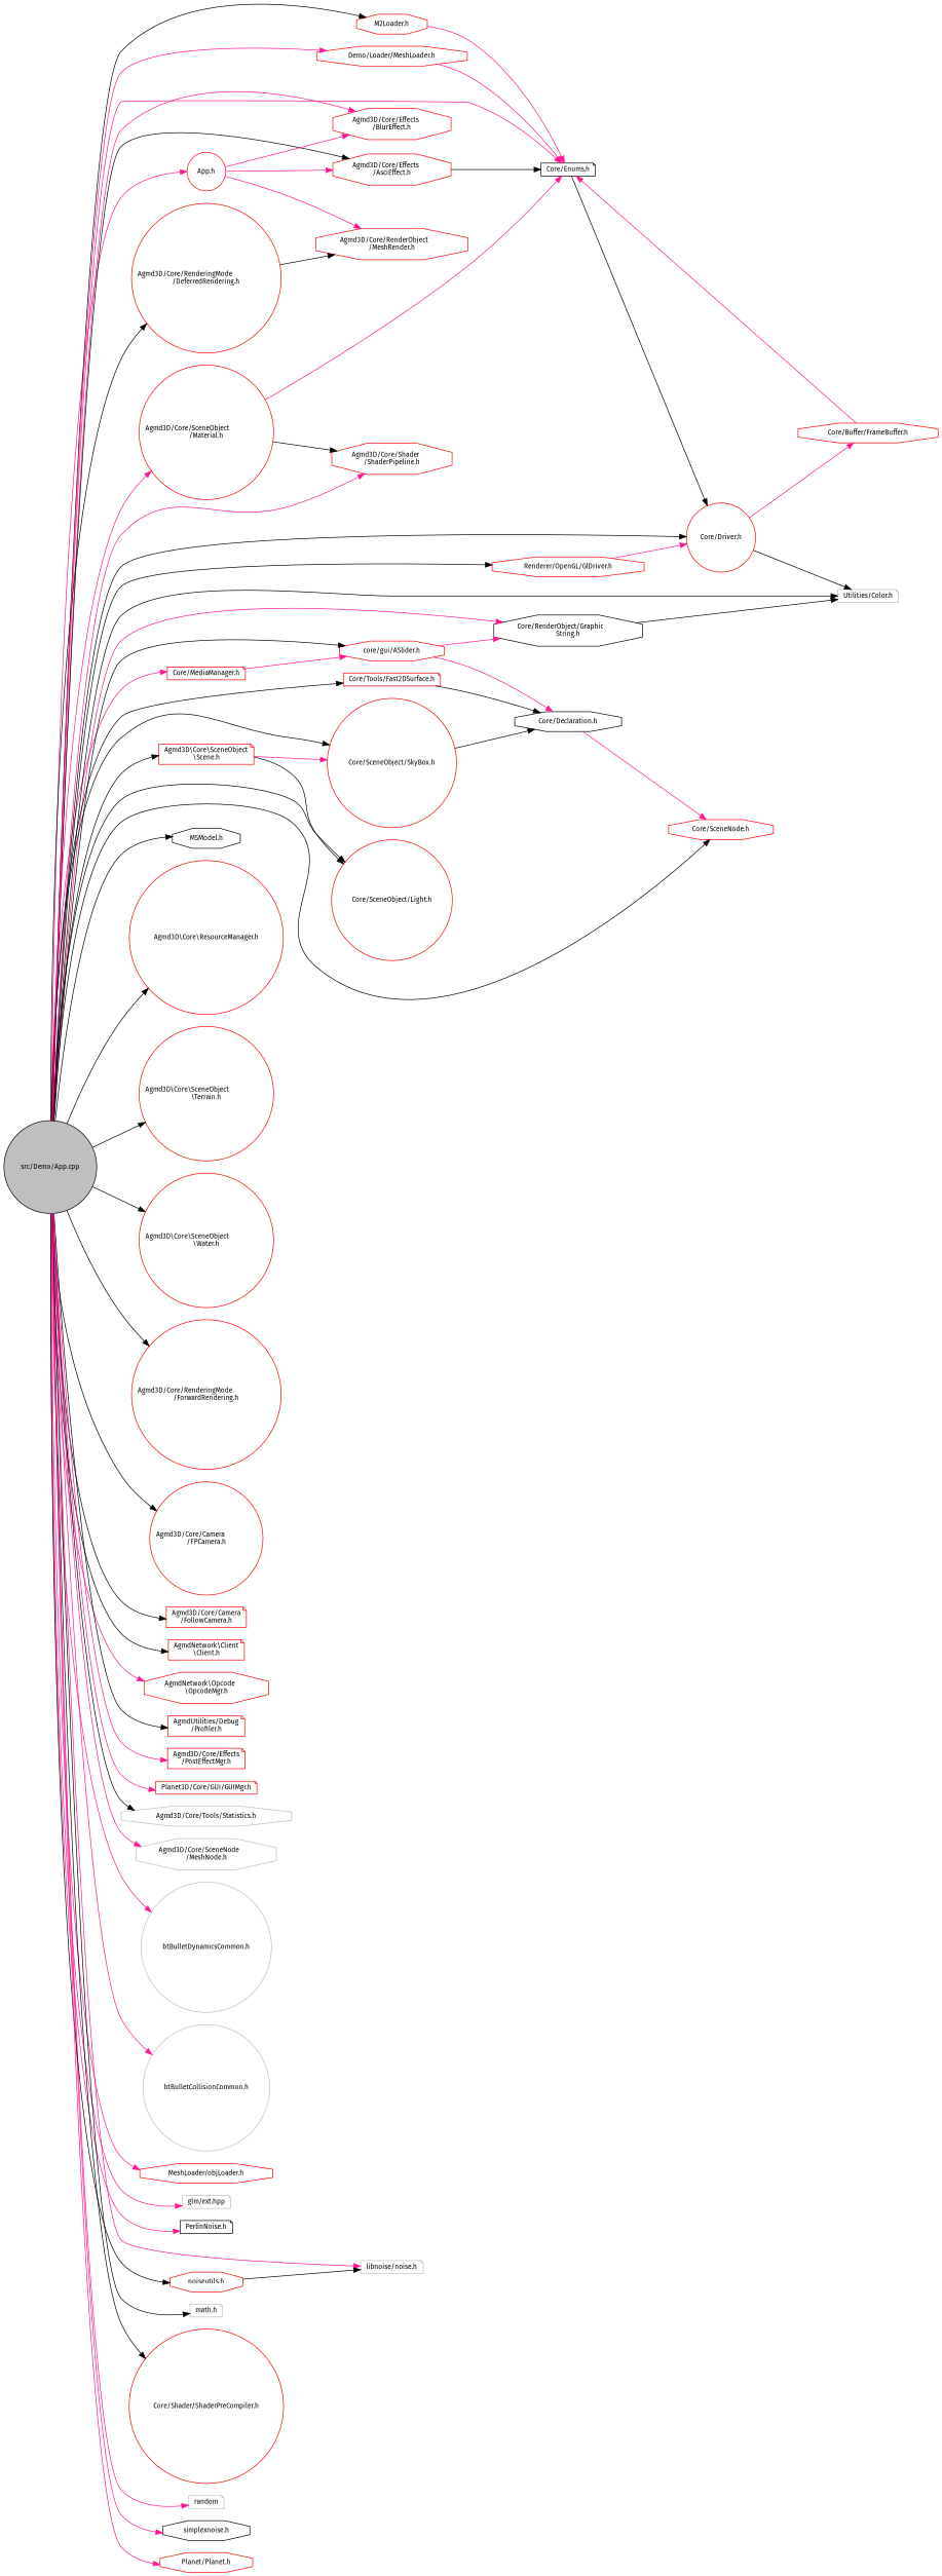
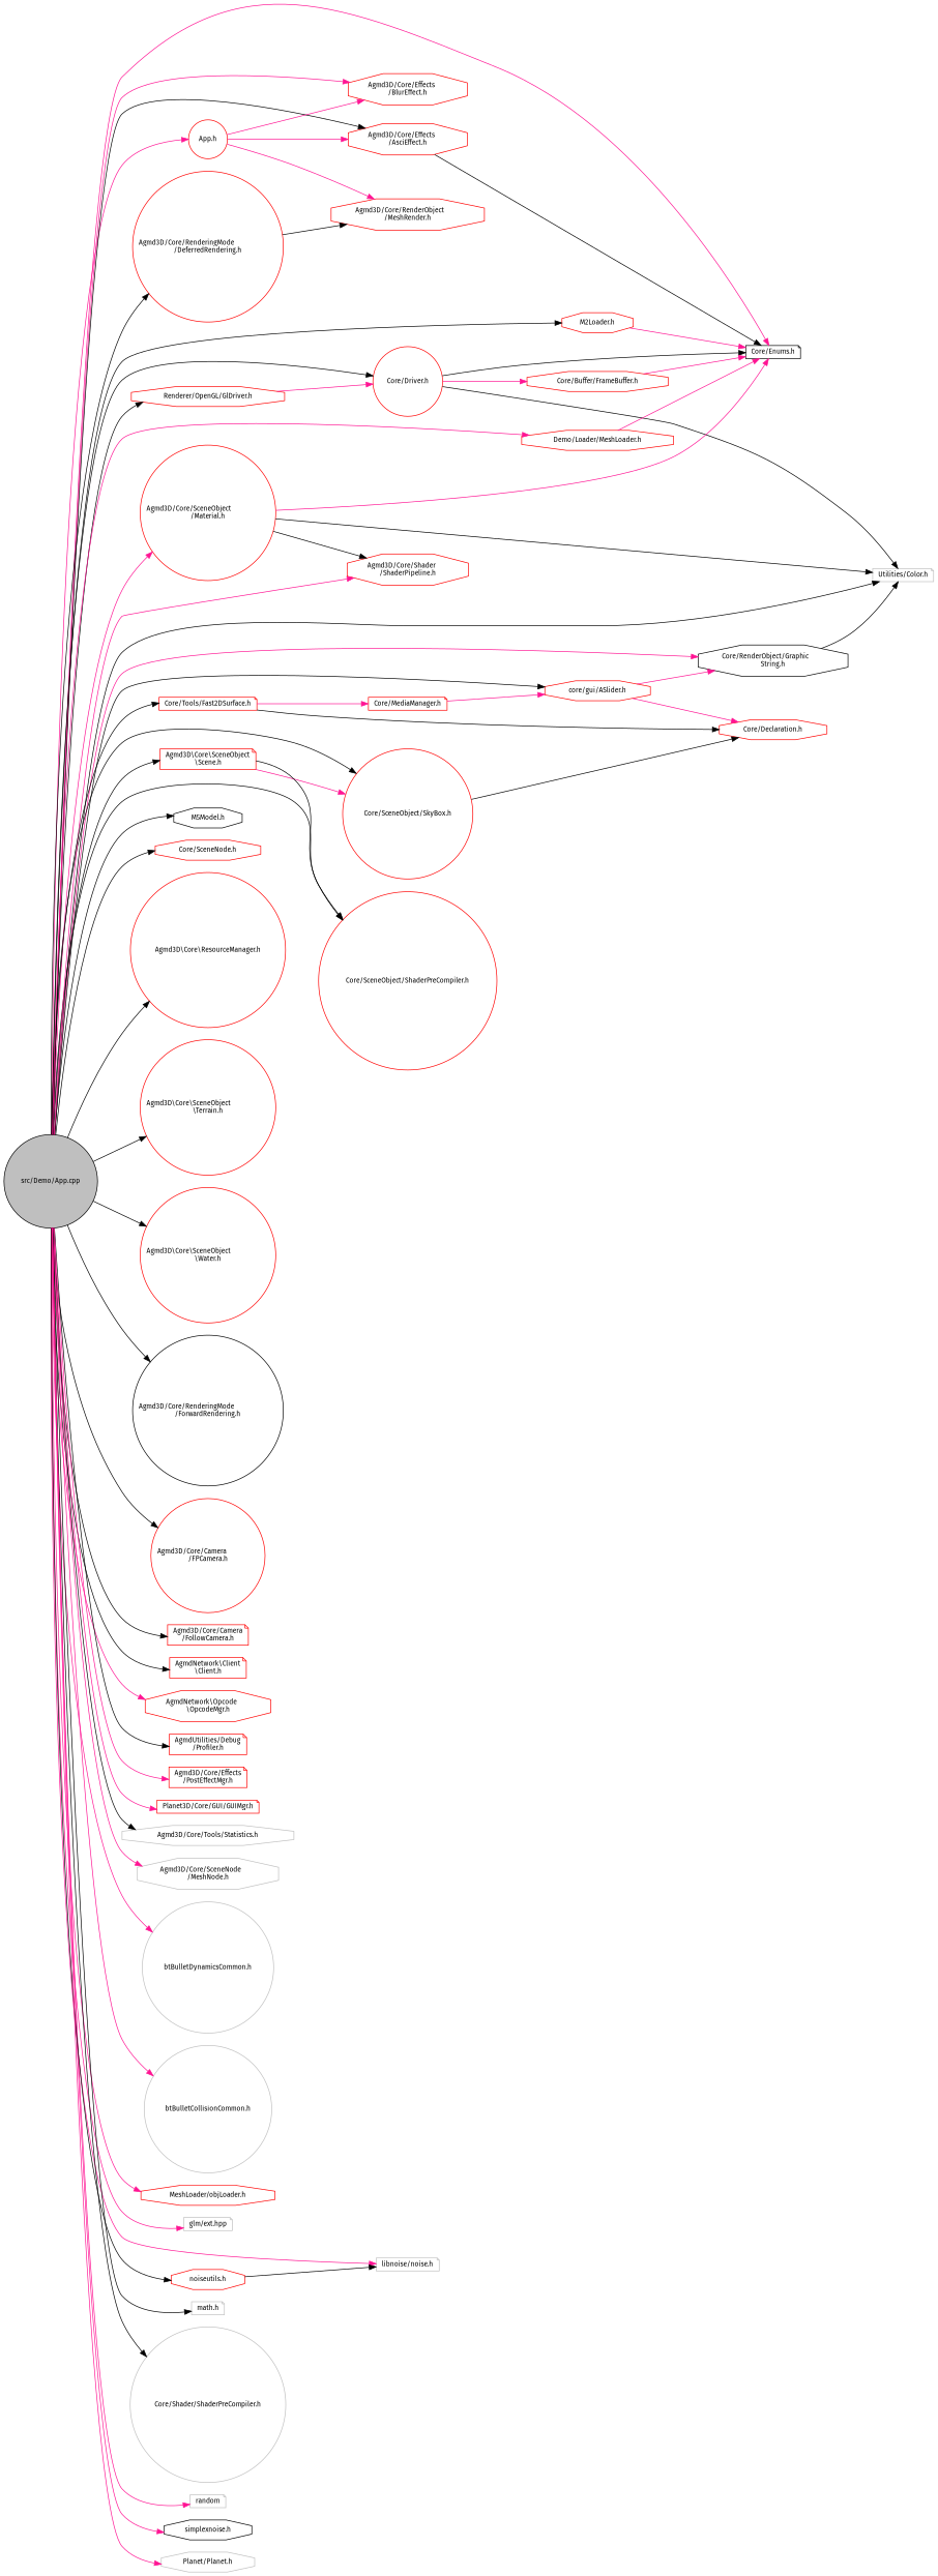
  digraph {
    fontname="Fira Sans"
    rankdir=LR
    node [color=red fillcolor=white fontname="Fira Sans" fontsize=10 shape=octagon style=filled]
    edge [color=black fontname="Fira Sans" fontsize=10 labelfontname=Helvetica labelfontsize=10 style=solid]
    n1 [color=black fillcolor=grey75 fontcolor=black height=0.2 label="src/Demo/App.cpp" shape=circle width=0.4]
    n2 [height=0.2 label="App.h" shape=circle width=0.4]
    n3 [height=0.2 label="Agmd3D/Core/Effects\l/BlurEffect.h" width=0.4]
    n4 [height=0.2 label="Agmd3D/Core/Effects\l/AsciEffect.h" width=0.4]
    n5 [color=black height=0.2 label="M5Model.h" width=0.4]
    n6 [height=0.2 label="M2Loader.h" width=0.4]
    n7 [color=black height=0.2 label="Core/Enums.h" shape=note width=0.4]
    n8 [height=0.2 label="Core/MediaManager.h" shape=note width=0.4]
    n9 [height=0.2 label="Core/Driver.h" shape=circle width=0.4]
    n10 [color=grey75 height=0.2 label="Utilities/Color.h" shape=note width=0.4]
    n11 [height=0.2 label="Core/SceneNode.h" width=0.4]
    n12 [height=0.2 label="Agmd3D\\Core\\ResourceManager.h" shape=circle width=0.4]
    n13 [height=0.2 label="Agmd3D\\Core\\SceneObject\l\\Terrain.h" shape=circle width=0.4]
    n14 [color=black height=0.2 label="Core/RenderObject/Graphic\lString.h" width=0.4]
    n15 [height=0.2 label="Agmd3D\\Core\\SceneObject\l\\Scene.h" shape=note width=0.4]
    n16 [height=0.2 label="Core/SceneObject/SkyBox.h" shape=circle width=0.4]
-   n17 [height=0.2 label="Core/SceneObject/Light.h" shape=circle width=0.4]
+   n17 [height=0.2 label="Core/SceneObject/ShaderPreCompiler.h" shape=circle width=0.4]
    n18 [height=0.2 label="Agmd3D\\Core\\SceneObject\l\\Water.h" shape=circle width=0.4]
    n19 [height=0.2 label="Agmd3D/Core/RenderingMode\l/DeferredRendering.h" shape=circle width=0.4]
-   n20 [height=0.2 label="Agmd3D/Core/RenderingMode\l/ForwardRendering.h" shape=circle width=0.4]
+   n20 [color=black height=0.2 label="Agmd3D/Core/RenderingMode\l/ForwardRendering.h" shape=circle width=0.4]
    n21 [height=0.2 label="Agmd3D/Core/Camera\l/FPCamera.h" shape=circle width=0.4]
    n22 [height=0.2 label="Agmd3D/Core/Camera\l/FollowCamera.h" shape=note width=0.4]
    n23 [height=0.2 label="AgmdNetwork\\Client\l\\Client.h" shape=note width=0.4]
    n24 [height=0.2 label="AgmdNetwork\\Opcode\l\\OpcodeMgr.h" width=0.4]
    n25 [height=0.2 label="AgmdUtilities/Debug\l/Profiler.h" shape=note width=0.4]
    n26 [height=0.2 label="Agmd3D/Core/Effects\l/PostEffectMgr.h" shape=note width=0.4]
    n27 [height=0.2 label="Planet3D/Core/GUI/GUIMgr.h" shape=note width=0.4]
    n28 [height=0.2 label="core/gui/ASlider.h" width=0.4]
    n29 [height=0.2 label="Agmd3D/Core/Shader\l/ShaderPipeline.h" width=0.4]
    n30 [color=grey75 height=0.2 label="Agmd3D/Core/Tools/Statistics.h" width=0.4]
    n31 [height=0.2 label="Agmd3D/Core/SceneObject\l/Material.h" shape=circle width=0.4]
    n32 [color=grey75 height=0.2 label="Agmd3D/Core/SceneNode\l/MeshNode.h" width=0.4]
    n33 [height=0.2 label="Renderer/OpenGL/GlDriver.h" width=0.4]
    n34 [height=0.2 label="Core/Tools/Fast2DSurface.h" shape=note width=0.4]
    n35 [color=grey75 height=0.2 label="btBulletDynamicsCommon.h" shape=circle width=0.4]
    n36 [color=grey75 height=0.2 label="btBulletCollisionCommon.h" shape=circle width=0.4]
    n37 [height=0.2 label="MeshLoader/objLoader.h" width=0.4]
    n38 [height=0.2 label="Demo/Loader/MeshLoader.h" width=0.4]
    n39 [color=grey75 height=0.2 label="glm/ext.hpp" shape=note width=0.4]
-   n40 [color=black height=0.2 label="PerlinNoise.h" shape=note width=0.4]
    n41 [color=grey75 height=0.2 label="libnoise/noise.h" shape=note width=0.4]
    n42 [color=grey75 height=0.2 label="math.h" shape=note width=0.4]
-   n43 [height=0.2 label="Core/Shader/ShaderPreCompiler.h" shape=circle width=0.4]
+   n43 [color=grey75 height=0.2 label="Core/Shader/ShaderPreCompiler.h" shape=circle width=0.4]
    n44 [color=grey75 height=0.2 label=random shape=note width=0.4]
    n45 [color=black height=0.2 label="simplexnoise.h" width=0.4]
    n46 [height=0.2 label="noiseutils.h" width=0.4]
-   n47 [height=0.2 label="Planet/Planet.h" width=0.4]
+   n47 [color=grey75 height=0.2 label="Planet/Planet.h" width=0.4]
    n48 [height=0.2 label="Agmd3D/Core/RenderObject\l/MeshRender.h" width=0.4]
    n49 [height=0.2 label="Core/Buffer/FrameBuffer.h" width=0.4]
-   n50 [color=black height=0.2 label="Core/Declaration.h" width=0.4]
+   n50 [height=0.2 label="Core/Declaration.h" width=0.4]
    n1 -> n2 [color=deeppink]
    n1 -> n3 [color=deeppink]
    n1 -> n4
    n1 -> n5
    n1 -> n6
    n1 -> n7 [color=deeppink]
-   n1 -> n8 [color=deeppink]
+   n34 -> n8 [color=deeppink]
    n1 -> n9
    n1 -> n10
    n1 -> n11
    n1 -> n12
    n1 -> n13
    n1 -> n14 [color=deeppink]
    n1 -> n15
    n1 -> n16
    n1 -> n17
    n1 -> n18
    n1 -> n19
    n1 -> n20
    n1 -> n21
    n1 -> n22
    n1 -> n23
    n1 -> n24 [color=deeppink]
    n1 -> n25
    n1 -> n26 [color=deeppink]
    n1 -> n27 [color=deeppink]
    n1 -> n28
    n1 -> n29 [color=deeppink]
    n1 -> n30
    n1 -> n31 [color=deeppink]
    n1 -> n32 [color=deeppink]
    n1 -> n33
    n1 -> n34
    n1 -> n35 [color=deeppink]
    n1 -> n36 [color=deeppink]
    n1 -> n37 [color=deeppink]
    n1 -> n38 [color=deeppink]
    n1 -> n39 [color=deeppink]
-   n1 -> n40 [color=deeppink]
    n1 -> n41 [color=deeppink]
    n1 -> n42
    n1 -> n43
    n1 -> n44 [color=deeppink]
    n1 -> n45 [color=deeppink]
    n1 -> n46
    n1 -> n47 [color=deeppink]
    n2 -> n3 [color=deeppink]
    n2 -> n4 [color=deeppink]
    n2 -> n48 [color=deeppink]
    n4 -> n7
    n6 -> n7 [color=deeppink]
    n8 -> n28 [color=deeppink]
-   n7 -> n9
+   n9 -> n7
    n9 -> n10
    n9 -> n49 [color=deeppink]
    n14 -> n10
    n15 -> n16 [color=deeppink]
    n15 -> n17
    n16 -> n50
    n19 -> n48
    n28 -> n14 [color=deeppink]
    n28 -> n50 [color=deeppink]
    n31 -> n7 [color=deeppink]
+   n31 -> n10
    n31 -> n29
    n33 -> n9 [color=deeppink]
    n34 -> n50
    n38 -> n7 [color=deeppink]
    n46 -> n41
    n49 -> n7 [color=deeppink]
-   n50 -> n11 [color=deeppink]
  }
